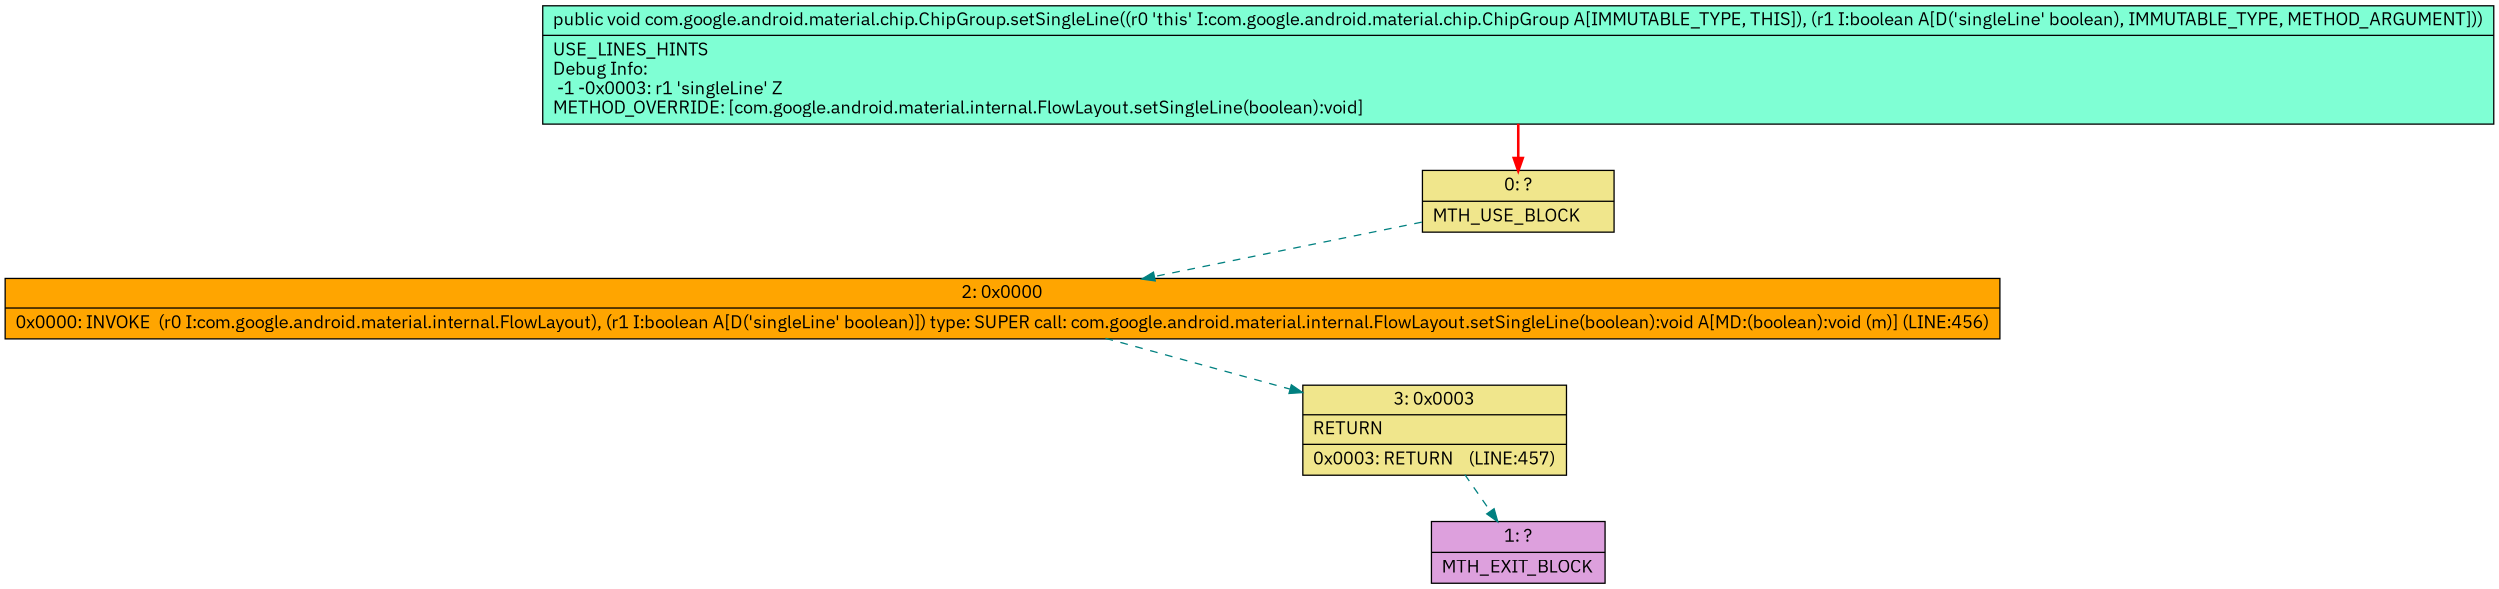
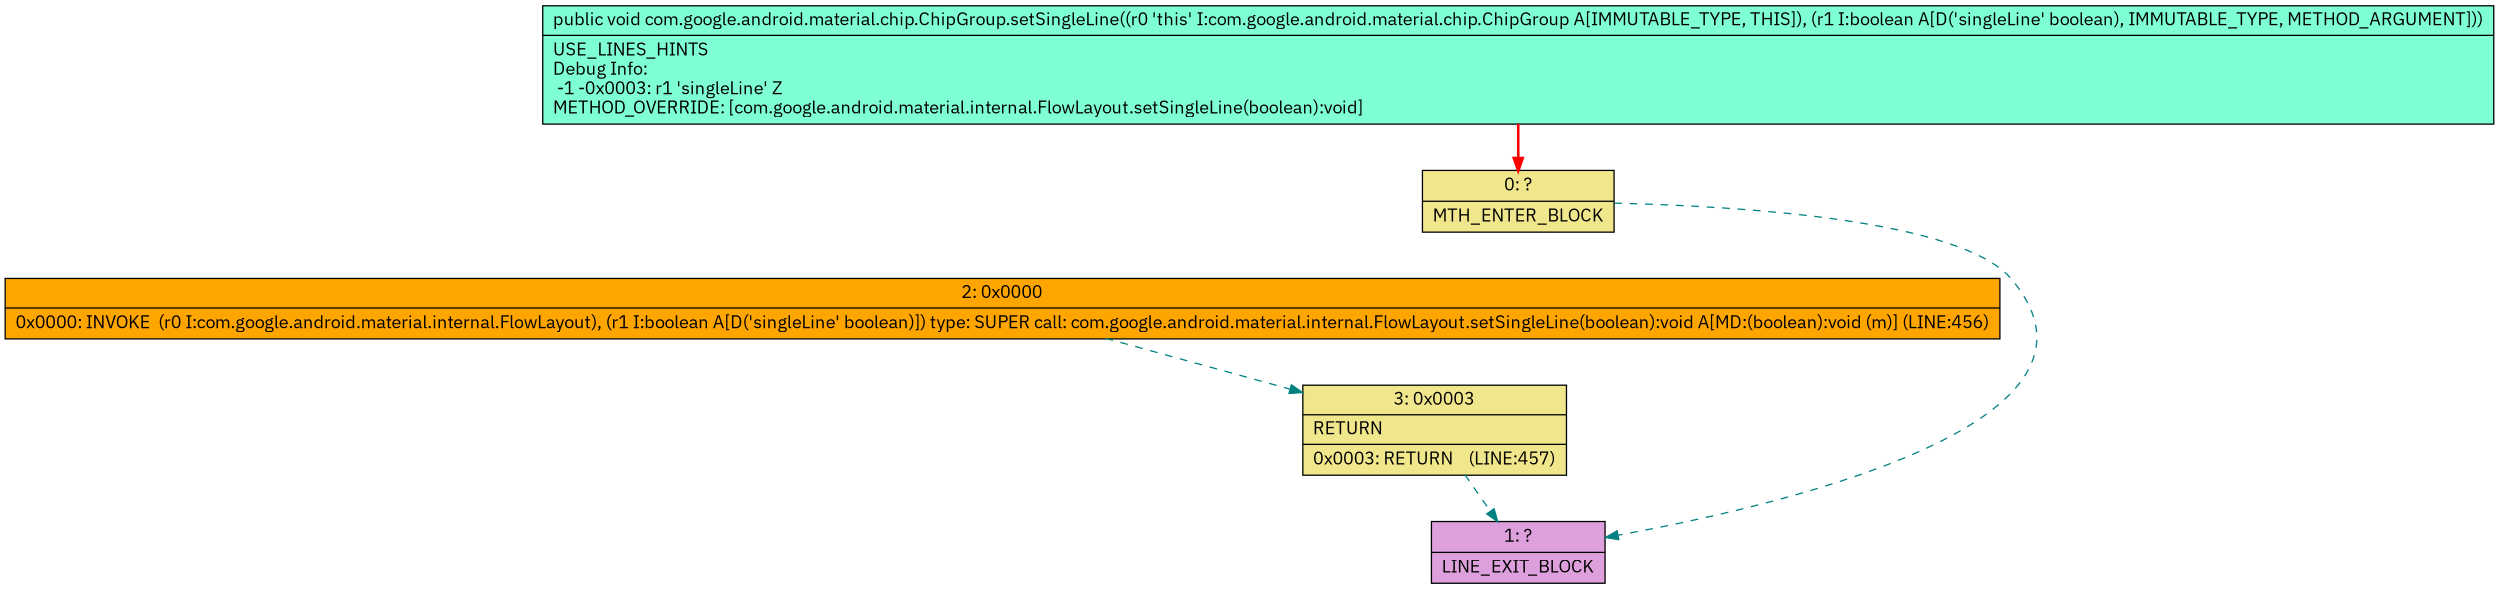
  digraph {
    fontname="IBM Plex Sans"
    node [fillcolor=khaki fontname="IBM Plex Sans" shape=record style=filled]
    edge [color=teal fontname="IBM Plex Sans" style=dashed]
-   n1 [label="{0\:\ ?|MTH_USE_BLOCK\l}"]
+   n1 [label="{0\:\ ?|MTH_ENTER_BLOCK\l}"]
    n2 [fillcolor=orange label="{2\:\ 0x0000|0x0000: INVOKE  (r0 I:com.google.android.material.internal.FlowLayout), (r1 I:boolean A[D('singleLine' boolean)]) type: SUPER call: com.google.android.material.internal.FlowLayout.setSingleLine(boolean):void A[MD:(boolean):void (m)] (LINE:456)\l}"]
    n3 [label="{3\:\ 0x0003|RETURN\l|0x0003: RETURN    (LINE:457)\l}"]
-   n4 [fillcolor=plum label="{1\:\ ?|MTH_EXIT_BLOCK\l}"]
+   n4 [fillcolor=plum label="{1\:\ ?|LINE_EXIT_BLOCK\l}"]
    n5 [fillcolor=aquamarine label="{public void com.google.android.material.chip.ChipGroup.setSingleLine((r0 'this' I:com.google.android.material.chip.ChipGroup A[IMMUTABLE_TYPE, THIS]), (r1 I:boolean A[D('singleLine' boolean), IMMUTABLE_TYPE, METHOD_ARGUMENT]))  | USE_LINES_HINTS\lDebug Info:\l  \-1 \-0x0003: r1 'singleLine' Z\lMETHOD_OVERRIDE: [com.google.android.material.internal.FlowLayout.setSingleLine(boolean):void]\l}"]
-   n1 -> n2
+   n1 -> n4
    n2 -> n3
    n3 -> n4
    n5 -> n1 [color=red style=bold]
  }
